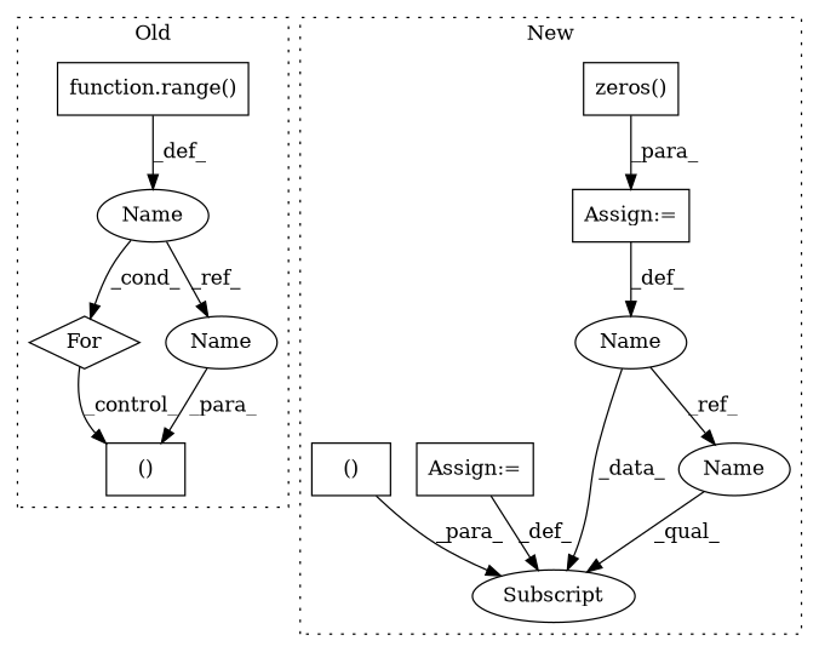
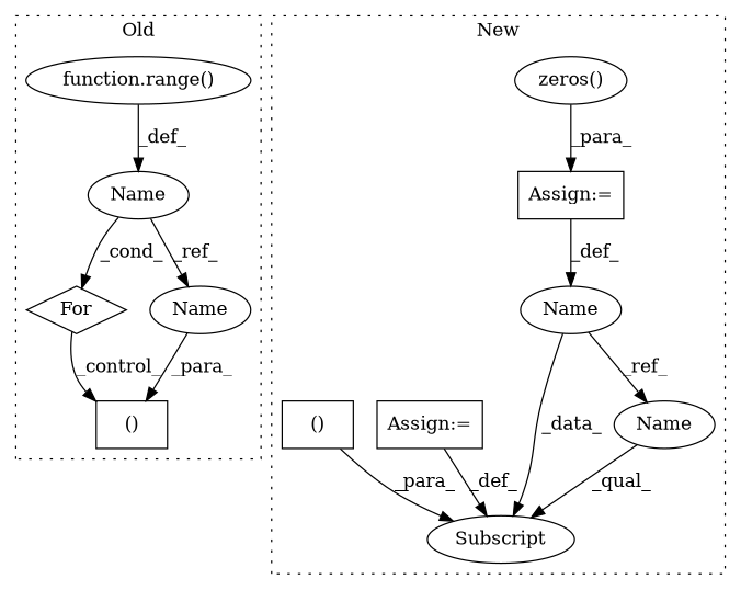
  digraph {
    node [a=87 l=7 shape=box]
-   n1 [a=75 l="6,1" label="function.range()" s="1985,2007"]
+   n1 [a=75 l="6,1" label="function.range()" s="1985,2007" shape=ellipse]
    n2 [a=107 l="4,10" label=For s="1976,2008" shape=diamond]
    n3 [a=54 label="()" s=2029]
    n4 [l=1 label=Name s=1980 shape=ellipse]
    n5 [l=1 label=Name s=2035 shape=ellipse]
-   n6 [a=75 l="9,19" label="zeros()" s="1177,1204"]
+   n6 [a=75 l="9,19" label="zeros()" s="1177,1204" shape=ellipse]
    n7 [a=68 l=3 label="Assign:=" s=1174]
    n8 [a=63 l="15,0" label=Subscript s="2372,0" shape=ellipse]
    n9 [label=Name s=1167 shape=ellipse]
    n10 [a=68 l=3 label="Assign:=" s=1665]
    n11 [a=54 l=4 label="()" s=2382]
    n12 [label=Name s=2372 shape=ellipse]
    subgraph cluster_1 {
      label=Old
      style=dotted
      n1
      n2
      n3
      n4
      n5
    }
    subgraph cluster_2 {
      label=New
      style=dotted
      n6
      n7
      n8
      n9
      n10
      n11
      n12
    }
    n1 -> n4 [label=_def_]
    n2 -> n3 [label=_control_]
    n4 -> n2 [label=_cond_]
    n4 -> n5 [label=_ref_]
    n5 -> n3 [label=_para_]
    n6 -> n7 [label=_para_]
    n7 -> n9 [label=_def_]
    n9 -> n8 [label=_data_]
    n9 -> n12 [label=_ref_]
    n10 -> n8 [label=_def_]
    n11 -> n8 [label=_para_]
    n12 -> n8 [label=_qual_]
  }
